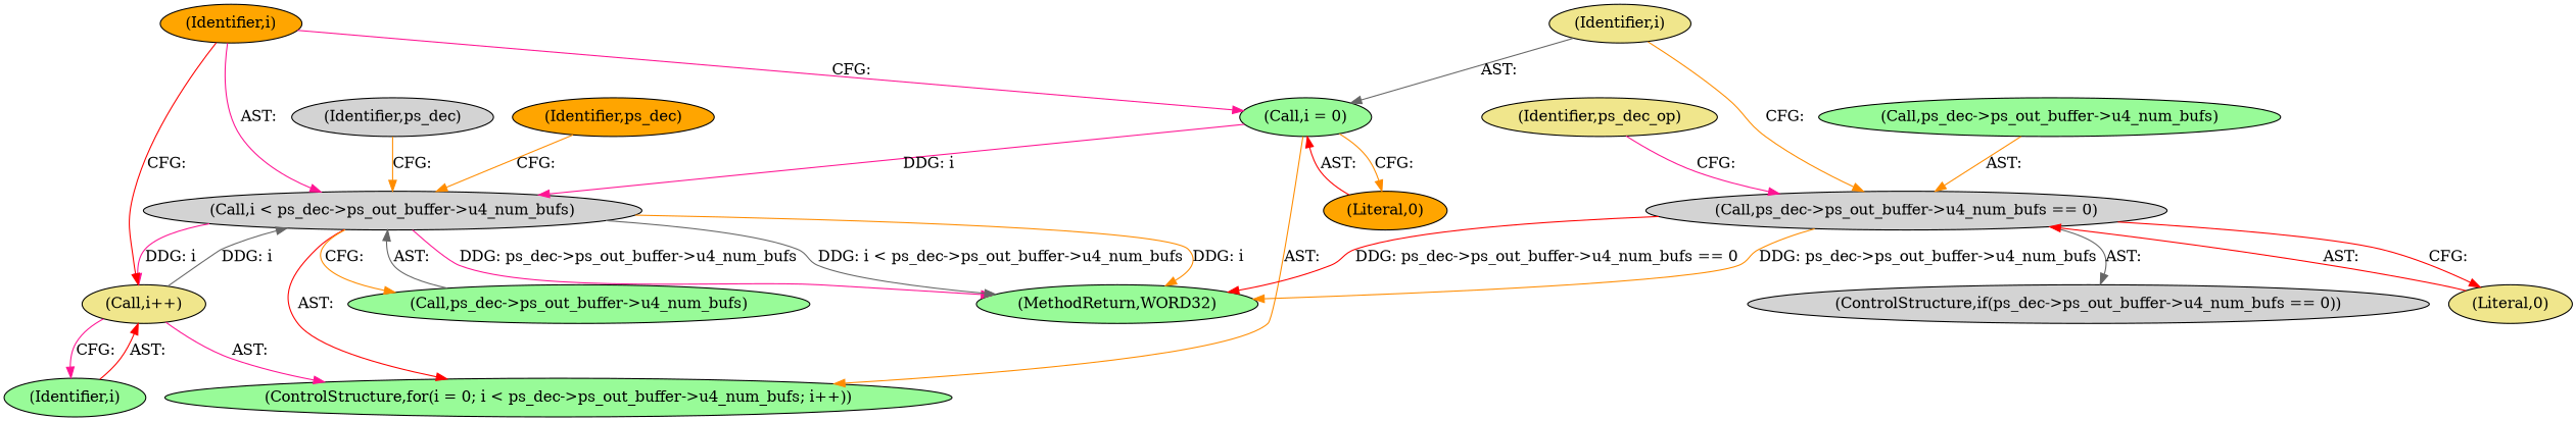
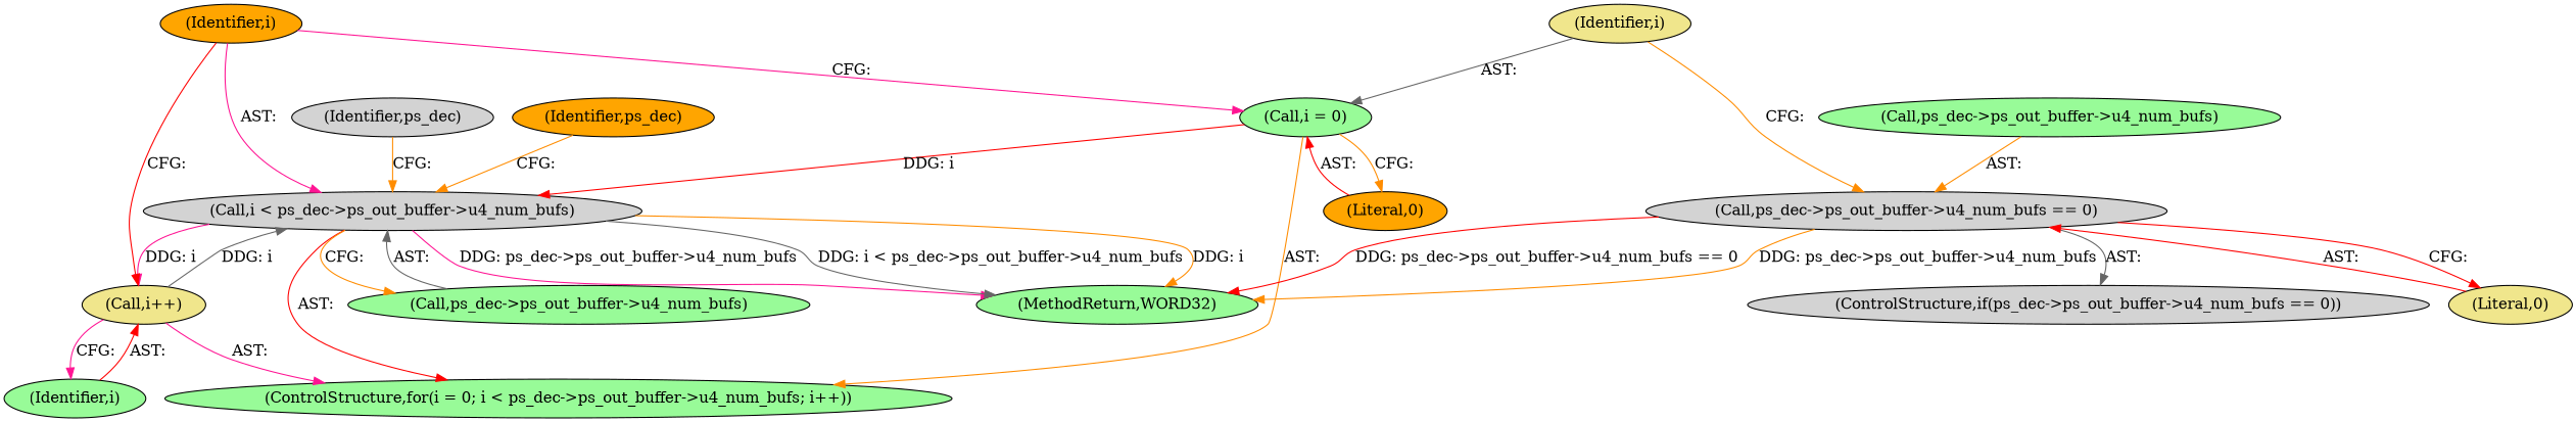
  digraph {
    node [fillcolor=palegreen style=filled]
    edge [color=darkorange]
    n1 [fillcolor=lightgrey label="(Call,i < ps_dec->ps_out_buffer->u4_num_bufs)"]
    n2 [fillcolor=khaki label="(Call,i++)"]
    n3 [label="(ControlStructure,for(i = 0; i < ps_dec->ps_out_buffer->u4_num_bufs; i++))"]
    n4 [label="(MethodReturn,WORD32)"]
    n5 [label="(Call,ps_dec->ps_out_buffer->u4_num_bufs)"]
    n6 [label="(Identifier,i)"]
    n7 [label="(Call,i = 0)"]
    n8 [fillcolor=orange label="(Literal,0)"]
    n9 [fillcolor=lightgrey label="(Call,ps_dec->ps_out_buffer->u4_num_bufs == 0)"]
    n10 [fillcolor=lightgrey label="(ControlStructure,if(ps_dec->ps_out_buffer->u4_num_bufs == 0))"]
    n11 [fillcolor=khaki label="(Literal,0)"]
    n12 [fillcolor=lightgrey label="(Identifier,ps_dec)"]
    n13 [fillcolor=orange label="(Identifier,i)"]
-   n14 [fillcolor=khaki label="(Identifier,ps_dec_op)"]
    n15 [fillcolor=khaki label="(Identifier,i)"]
    n16 [fillcolor=orange label="(Identifier,ps_dec)"]
    n17 [label="(Call,ps_dec->ps_out_buffer->u4_num_bufs)"]
    n1 -> n2 [color=deeppink label="DDG: i"]
    n1 -> n3 [color=red label="AST: "]
    n1 -> n4 [label="DDG: i"]
    n1 -> n4 [color=deeppink label="DDG: ps_dec->ps_out_buffer->u4_num_bufs"]
    n1 -> n4 [color=gray40 label="DDG: i < ps_dec->ps_out_buffer->u4_num_bufs"]
    n1 -> n5 [label="CFG: "]
    n2 -> n1 [color=gray40 label="DDG: i"]
    n2 -> n3 [color=deeppink label="AST: "]
    n2 -> n6 [color=deeppink label="CFG: "]
    n5 -> n1 [color=gray40 label="AST: "]
    n6 -> n2 [color=red label="AST: "]
-   n7 -> n1 [color=deeppink label="DDG: i"]
+   n7 -> n1 [color=red label="DDG: i"]
    n7 -> n3 [label="AST: "]
    n7 -> n8 [label="CFG: "]
    n8 -> n7 [color=red label="AST: "]
    n9 -> n4 [color=red label="DDG: ps_dec->ps_out_buffer->u4_num_bufs == 0"]
    n9 -> n4 [label="DDG: ps_dec->ps_out_buffer->u4_num_bufs"]
    n9 -> n10 [color=gray40 label="AST: "]
    n9 -> n11 [color=red label="CFG: "]
    n11 -> n9 [color=red label="AST: "]
    n12 -> n1 [label="CFG: "]
    n13 -> n1 [color=deeppink label="AST: "]
    n13 -> n2 [color=red label="CFG: "]
    n13 -> n7 [color=deeppink label="CFG: "]
-   n14 -> n9 [color=deeppink label="CFG: "]
    n15 -> n7 [color=gray40 label="AST: "]
    n15 -> n9 [label="CFG: "]
    n16 -> n1 [label="CFG: "]
    n17 -> n9 [label="AST: "]
  }
